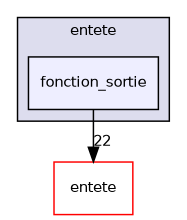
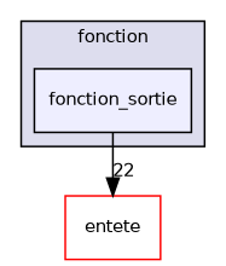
  digraph {
    compound=true
    node [fontname=Helvetica fontsize=10 shape=box style=filled]
    n1 [fillcolor="#eeeeff" label=fonction_sortie pencolor=black]
    n2 [color=red fillcolor=white label=entete]
    subgraph cluster_1 {
      bgcolor="#ddddee"
      fontname=Helvetica
      fontsize=10
-     label=entete
+     label=fonction
      pencolor=black
      n1
    }
    n1 -> n2 [headlabel=22 labeldistance=1.5 labelfontname=Helvetica labelfontsize=10]
  }
